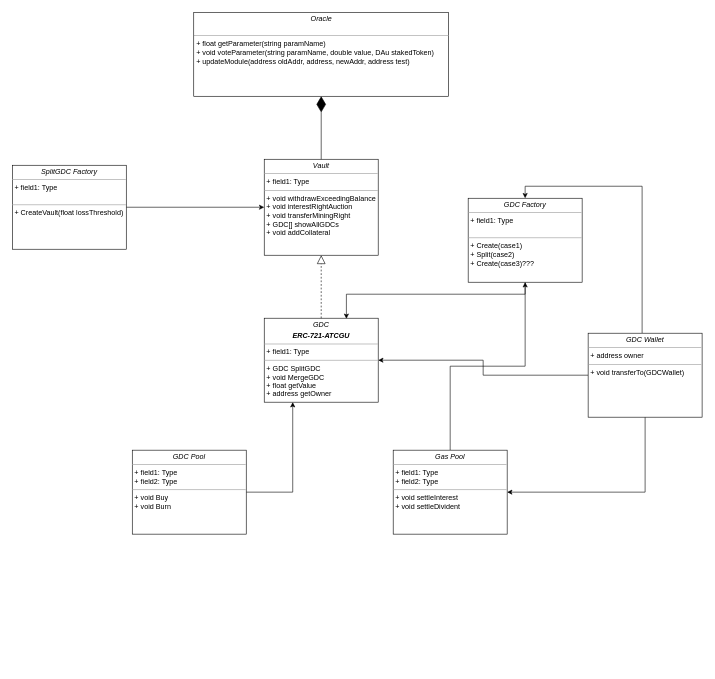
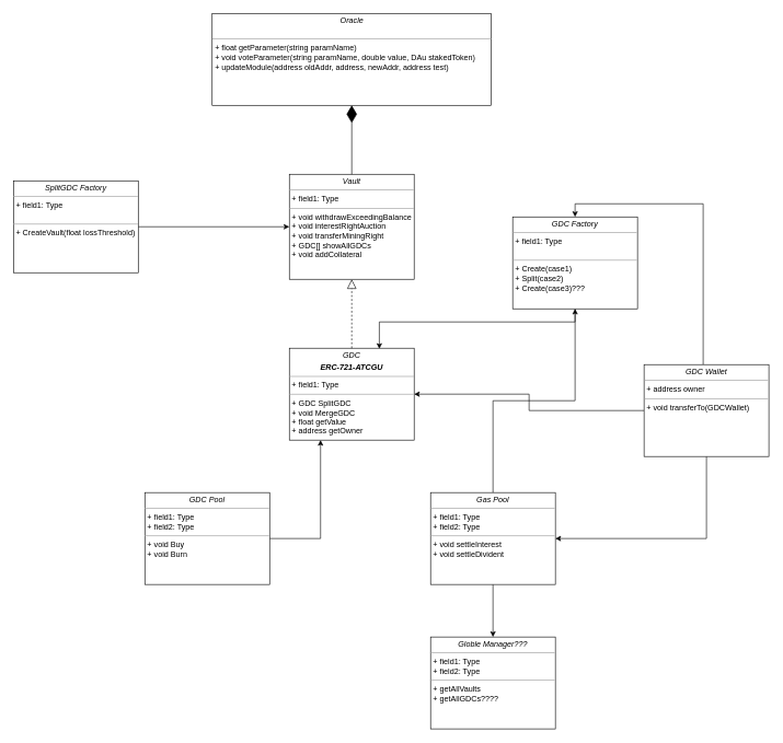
  <mxCell id="0" />
  <mxCell id="1" parent="0" />
  <mxCell id="2" value="&lt;p style=&quot;margin: 0px ; margin-top: 4px ; text-align: center&quot;&gt;&lt;i&gt;Vault&lt;/i&gt;&lt;/p&gt;&lt;hr size=&quot;1&quot;&gt;&lt;p style=&quot;margin: 0px ; margin-left: 4px&quot;&gt;+ field1: Type&lt;br&gt;&lt;/p&gt;&lt;hr size=&quot;1&quot;&gt;&lt;p style=&quot;margin: 0px ; margin-left: 4px&quot;&gt;+ void withdrawExceedingBalance&lt;br&gt;+ void interestRightAuction&lt;/p&gt;&lt;p style=&quot;margin: 0px ; margin-left: 4px&quot;&gt;+ void transferMiningRight&lt;/p&gt;&lt;p style=&quot;margin: 0px ; margin-left: 4px&quot;&gt;+ GDC[] showAllGDCs&lt;/p&gt;&lt;p style=&quot;margin: 0px ; margin-left: 4px&quot;&gt;+ void addCollateral&lt;/p&gt;" style="verticalAlign=top;align=left;overflow=fill;fontSize=12;fontFamily=Helvetica;html=1;" vertex="1" parent="1"><mxGeometry x="440" y="265" width="190" height="160" as="geometry" /></mxCell>
  <mxCell id="3" value="&lt;p style=&quot;margin: 0px ; margin-top: 4px ; text-align: center&quot;&gt;&lt;i&gt;GDC&lt;/i&gt;&lt;/p&gt;&lt;p style=&quot;margin: 0px ; margin-top: 4px ; text-align: center&quot;&gt;&lt;i&gt;&lt;b&gt;ERC-721-ATCGU&lt;/b&gt;&lt;/i&gt;&lt;/p&gt;&lt;hr size=&quot;1&quot;&gt;&lt;p style=&quot;margin: 0px ; margin-left: 4px&quot;&gt;+ field1: Type&lt;br&gt;&lt;/p&gt;&lt;hr size=&quot;1&quot;&gt;&lt;p style=&quot;margin: 0px ; margin-left: 4px&quot;&gt;+ GDC SplitGDC&lt;/p&gt;&lt;p style=&quot;margin: 0px ; margin-left: 4px&quot;&gt;+ void MergeGDC&lt;/p&gt;&lt;p style=&quot;margin: 0px ; margin-left: 4px&quot;&gt;+ float getValue&lt;/p&gt;&lt;p style=&quot;margin: 0px ; margin-left: 4px&quot;&gt;+ address getOwner&lt;/p&gt;" style="verticalAlign=top;align=left;overflow=fill;fontSize=12;fontFamily=Helvetica;html=1;" vertex="1" parent="1"><mxGeometry x="440" y="530" width="190" height="140" as="geometry" /></mxCell>
  <mxCell id="4" style="edgeStyle=orthogonalEdgeStyle;rounded=0;orthogonalLoop=1;jettySize=auto;html=1;entryX=0.25;entryY=1;entryDx=0;entryDy=0;" edge="1" parent="1" source="5" target="3"><mxGeometry relative="1" as="geometry" /></mxCell>
  <mxCell id="5" value="&lt;p style=&quot;margin: 0px ; margin-top: 4px ; text-align: center&quot;&gt;&lt;i&gt;GDC Pool&lt;/i&gt;&lt;/p&gt;&lt;hr size=&quot;1&quot;&gt;&lt;p style=&quot;margin: 0px ; margin-left: 4px&quot;&gt;+ field1: Type&lt;br&gt;+ field2: Type&lt;/p&gt;&lt;hr size=&quot;1&quot;&gt;&lt;p style=&quot;margin: 0px ; margin-left: 4px&quot;&gt;+ void Buy&lt;/p&gt;&lt;p style=&quot;margin: 0px ; margin-left: 4px&quot;&gt;+ void Burn&lt;/p&gt;" style="verticalAlign=top;align=left;overflow=fill;fontSize=12;fontFamily=Helvetica;html=1;" vertex="1" parent="1"><mxGeometry x="220" y="750" width="190" height="140" as="geometry" /></mxCell>
  <mxCell id="6" style="edgeStyle=orthogonalEdgeStyle;rounded=0;orthogonalLoop=1;jettySize=auto;html=1;" edge="1" parent="1" source="8" target="19"><mxGeometry relative="1" as="geometry" /></mxCell>
+ <mxCell id="7" style="edgeStyle=orthogonalEdgeStyle;rounded=0;orthogonalLoop=1;jettySize=auto;html=1;" edge="1" parent="1" source="8" target="20"><mxGeometry relative="1" as="geometry" /></mxCell>
  <mxCell id="8" value="&lt;p style=&quot;margin: 0px ; margin-top: 4px ; text-align: center&quot;&gt;&lt;i&gt;Gas Pool&lt;/i&gt;&lt;/p&gt;&lt;hr size=&quot;1&quot;&gt;&lt;p style=&quot;margin: 0px ; margin-left: 4px&quot;&gt;+ field1: Type&lt;br&gt;+ field2: Type&lt;/p&gt;&lt;hr size=&quot;1&quot;&gt;&lt;p style=&quot;margin: 0px ; margin-left: 4px&quot;&gt;+ void settleInterest&lt;/p&gt;&lt;p style=&quot;margin: 0px ; margin-left: 4px&quot;&gt;+ void settleDivident&lt;/p&gt;" style="verticalAlign=top;align=left;overflow=fill;fontSize=12;fontFamily=Helvetica;html=1;" vertex="1" parent="1"><mxGeometry x="655" y="750" width="190" height="140" as="geometry" /></mxCell>
  <mxCell id="9" style="edgeStyle=orthogonalEdgeStyle;rounded=0;orthogonalLoop=1;jettySize=auto;html=1;" edge="1" parent="1" source="12" target="3"><mxGeometry relative="1" as="geometry" /></mxCell>
  <mxCell id="10" style="edgeStyle=orthogonalEdgeStyle;rounded=0;orthogonalLoop=1;jettySize=auto;html=1;entryX=1;entryY=0.5;entryDx=0;entryDy=0;" edge="1" parent="1" source="12" target="8"><mxGeometry relative="1" as="geometry"><Array as="points"><mxPoint x="1075" y="820" /></Array></mxGeometry></mxCell>
  <mxCell id="11" style="edgeStyle=orthogonalEdgeStyle;rounded=0;orthogonalLoop=1;jettySize=auto;html=1;entryX=0.5;entryY=0;entryDx=0;entryDy=0;" edge="1" parent="1" source="12" target="19"><mxGeometry relative="1" as="geometry"><Array as="points"><mxPoint x="1070" y="310" /><mxPoint x="875" y="310" /></Array></mxGeometry></mxCell>
  <mxCell id="12" value="&lt;p style=&quot;margin: 0px ; margin-top: 4px ; text-align: center&quot;&gt;&lt;i&gt;GDC Wallet&lt;/i&gt;&lt;/p&gt;&lt;hr size=&quot;1&quot;&gt;&lt;p style=&quot;margin: 0px ; margin-left: 4px&quot;&gt;+ address owner&lt;br&gt;&lt;/p&gt;&lt;hr size=&quot;1&quot;&gt;&lt;p style=&quot;margin: 0px ; margin-left: 4px&quot;&gt;+ void transferTo(GDCWallet)&lt;/p&gt;" style="verticalAlign=top;align=left;overflow=fill;fontSize=12;fontFamily=Helvetica;html=1;" vertex="1" parent="1"><mxGeometry x="980" y="555" width="190" height="140" as="geometry" /></mxCell>
  <mxCell id="13" value="&lt;p style=&quot;margin: 0px ; margin-top: 4px ; text-align: center&quot;&gt;&lt;i&gt;Oracle&lt;/i&gt;&lt;/p&gt;&lt;p style=&quot;margin: 0px ; margin-left: 4px&quot;&gt;&lt;br&gt;&lt;/p&gt;&lt;hr size=&quot;1&quot;&gt;&lt;p style=&quot;margin: 0px ; margin-left: 4px&quot;&gt;+ float getParameter(string paramName)&lt;/p&gt;&lt;p style=&quot;margin: 0px ; margin-left: 4px&quot;&gt;+ void voteParameter(string paramName, double value, DAu stakedToken)&lt;/p&gt;&lt;p style=&quot;margin: 0px ; margin-left: 4px&quot;&gt;+ updateModule(address oldAddr, address, newAddr, address test)&lt;/p&gt;" style="verticalAlign=top;align=left;overflow=fill;fontSize=12;fontFamily=Helvetica;html=1;" vertex="1" parent="1"><mxGeometry x="322.5" y="20" width="425" height="140" as="geometry" /></mxCell>
  <mxCell id="14" value="" style="endArrow=block;dashed=1;endFill=0;endSize=12;html=1;entryX=0.5;entryY=1;entryDx=0;entryDy=0;exitX=0.5;exitY=0;exitDx=0;exitDy=0;" edge="1" parent="1" source="3" target="2"><mxGeometry width="160" relative="1" as="geometry"><mxPoint x="530" y="590" as="sourcePoint" /><mxPoint x="690" y="590" as="targetPoint" /></mxGeometry></mxCell>
  <mxCell id="15" value="" style="endArrow=diamondThin;endFill=1;endSize=24;html=1;entryX=0.5;entryY=1;entryDx=0;entryDy=0;exitX=0.5;exitY=0;exitDx=0;exitDy=0;" edge="1" parent="1" source="2" target="13"><mxGeometry width="160" relative="1" as="geometry"><mxPoint x="520" y="240" as="sourcePoint" /><mxPoint x="680" y="240" as="targetPoint" /></mxGeometry></mxCell>
  <mxCell id="16" style="edgeStyle=orthogonalEdgeStyle;rounded=0;orthogonalLoop=1;jettySize=auto;html=1;" edge="1" parent="1" source="17" target="2"><mxGeometry relative="1" as="geometry" /></mxCell>
  <mxCell id="17" value="&lt;p style=&quot;margin: 0px ; margin-top: 4px ; text-align: center&quot;&gt;&lt;i&gt;SplitGDC Factory&lt;/i&gt;&lt;/p&gt;&lt;hr size=&quot;1&quot;&gt;&lt;p style=&quot;margin: 0px ; margin-left: 4px&quot;&gt;+ field1: Type&lt;br&gt;&lt;br&gt;&lt;/p&gt;&lt;hr size=&quot;1&quot;&gt;&lt;p style=&quot;margin: 0px ; margin-left: 4px&quot;&gt;+ CreateVault(float lossThreshold)&lt;br&gt;&lt;br&gt;&lt;/p&gt;" style="verticalAlign=top;align=left;overflow=fill;fontSize=12;fontFamily=Helvetica;html=1;" vertex="1" parent="1"><mxGeometry x="20" y="275" width="190" height="140" as="geometry" /></mxCell>
  <mxCell id="18" style="edgeStyle=orthogonalEdgeStyle;rounded=0;orthogonalLoop=1;jettySize=auto;html=1;entryX=0.721;entryY=0.007;entryDx=0;entryDy=0;entryPerimeter=0;" edge="1" parent="1" source="19" target="3"><mxGeometry relative="1" as="geometry"><Array as="points"><mxPoint x="875" y="490" /><mxPoint x="577" y="490" /></Array></mxGeometry></mxCell>
  <mxCell id="19" value="&lt;p style=&quot;margin: 0px ; margin-top: 4px ; text-align: center&quot;&gt;&lt;i&gt;GDC Factory&lt;/i&gt;&lt;/p&gt;&lt;hr size=&quot;1&quot;&gt;&lt;p style=&quot;margin: 0px ; margin-left: 4px&quot;&gt;+ field1: Type&lt;br&gt;&lt;br&gt;&lt;/p&gt;&lt;hr size=&quot;1&quot;&gt;&lt;p style=&quot;margin: 0px ; margin-left: 4px&quot;&gt;+ Create(case1)&lt;/p&gt;&lt;p style=&quot;margin: 0px ; margin-left: 4px&quot;&gt;+ Split(case2)&lt;/p&gt;&lt;p style=&quot;margin: 0px ; margin-left: 4px&quot;&gt;+ Create(case3)???&lt;br&gt;&lt;br&gt;&lt;/p&gt;" style="verticalAlign=top;align=left;overflow=fill;fontSize=12;fontFamily=Helvetica;html=1;" vertex="1" parent="1"><mxGeometry x="780" y="330" width="190" height="140" as="geometry" /></mxCell>
+ <mxCell id="20" value="&lt;p style=&quot;margin: 0px ; margin-top: 4px ; text-align: center&quot;&gt;&lt;i&gt;Globle Manager???&lt;/i&gt;&lt;/p&gt;&lt;hr size=&quot;1&quot;&gt;&lt;p style=&quot;margin: 0px ; margin-left: 4px&quot;&gt;+ field1: Type&lt;br&gt;+ field2: Type&lt;/p&gt;&lt;hr size=&quot;1&quot;&gt;&lt;p style=&quot;margin: 0px ; margin-left: 4px&quot;&gt;+ getAllVaults&lt;/p&gt;&lt;p style=&quot;margin: 0px ; margin-left: 4px&quot;&gt;+ getAllGDCs????&lt;/p&gt;" style="verticalAlign=top;align=left;overflow=fill;fontSize=12;fontFamily=Helvetica;html=1;" vertex="1" parent="1"><mxGeometry x="655" y="970" width="190" height="140" as="geometry" /></mxCell>
